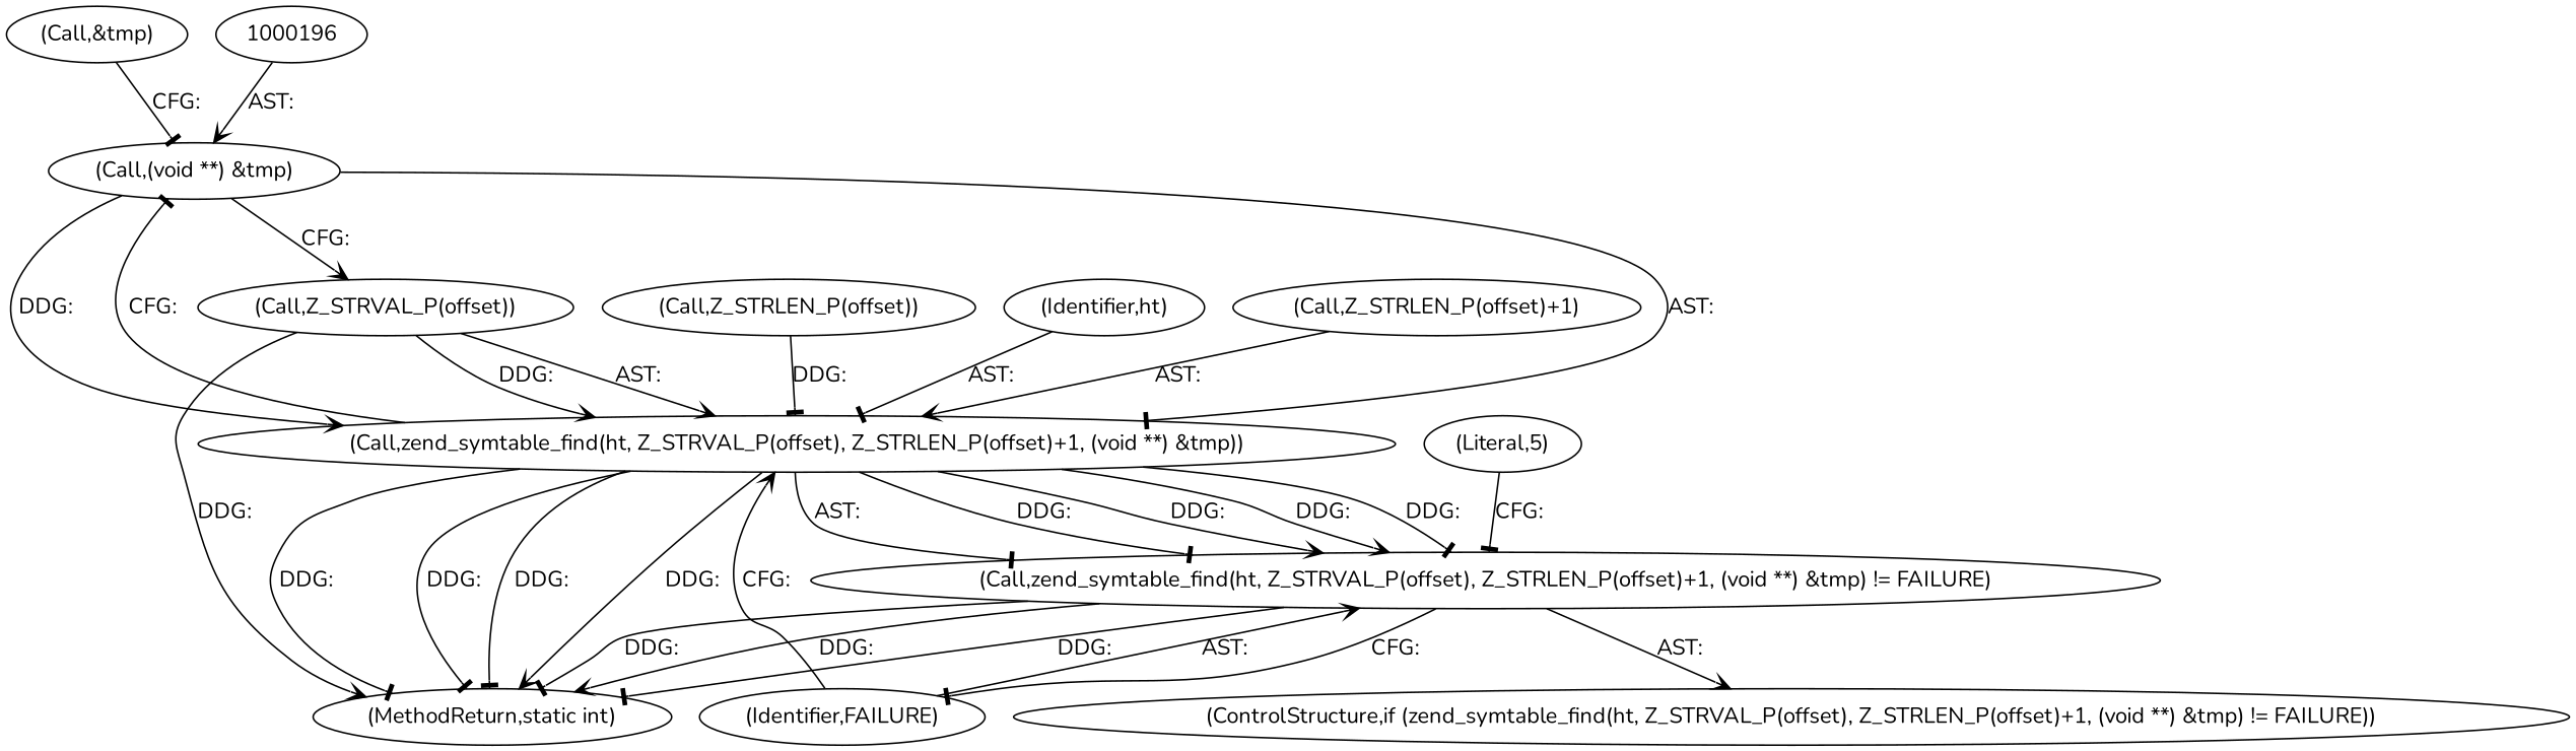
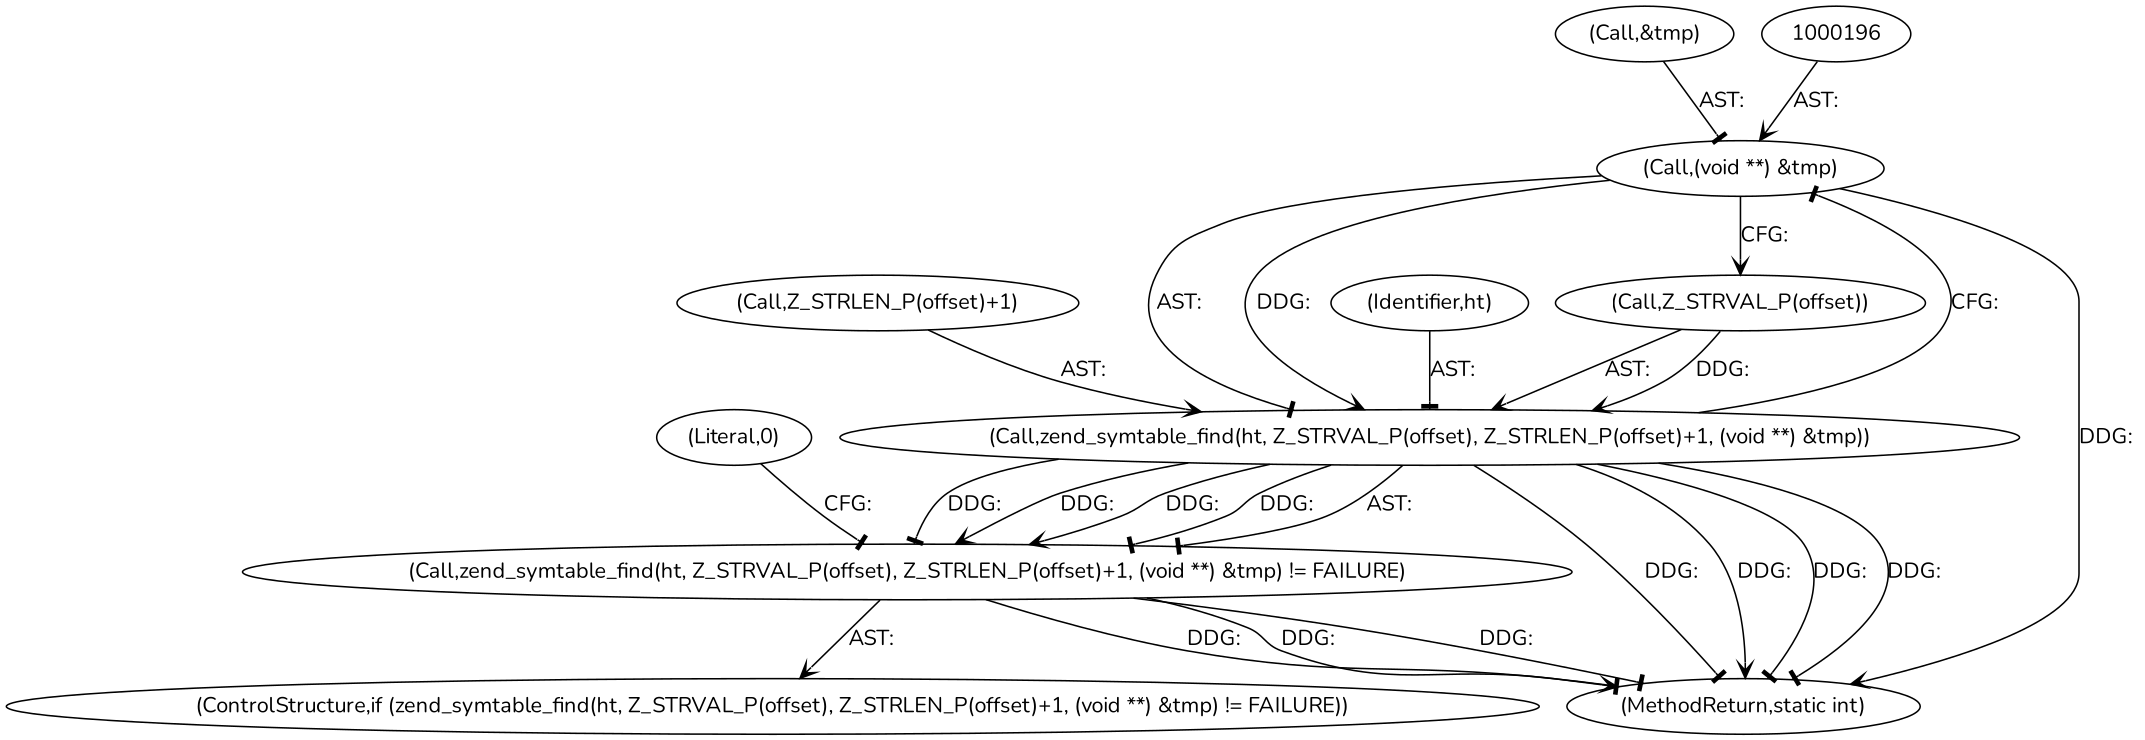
  digraph {
    fontname=Nunito
    node [fontname=Nunito]
    edge [arrowhead=tee fontname=Nunito]
    n1 [label="(Call,(void **) &tmp)"]
    n2 [label="(Call,zend_symtable_find(ht, Z_STRVAL_P(offset), Z_STRLEN_P(offset)+1, (void **) &tmp))"]
    n3 [label="(MethodReturn,static int)"]
    n4 [label="(Call,Z_STRVAL_P(offset))"]
    n5 [label="(Call,zend_symtable_find(ht, Z_STRVAL_P(offset), Z_STRLEN_P(offset)+1, (void **) &tmp) != FAILURE)"]
    n6 [label="(Call,&tmp)"]
    n7 [label="(ControlStructure,if (zend_symtable_find(ht, Z_STRVAL_P(offset), Z_STRLEN_P(offset)+1, (void **) &tmp) != FAILURE))"]
-   n8 [label="(Identifier,FAILURE)"]
-   n9 [label="(Call,Z_STRLEN_P(offset))"]
    n10 [label="(Identifier,ht)"]
    n11 [label="(Call,Z_STRLEN_P(offset)+1)"]
-   n12 [label="(Literal,5)"]
+   n12 [label="(Literal,0)"]
    1000196
    n1 -> n2 [label="AST: "]
    n1 -> n2 [arrowhead=vee label="DDG: "]
-   n4 -> n3 [arrowhead=vee label="DDG: "]
+   n1 -> n3 [arrowhead=vee label="DDG: "]
    n1 -> n4 [arrowhead=vee label="CFG: "]
    n2 -> n1 [label="CFG: "]
    n2 -> n3 [label="DDG: "]
    n2 -> n3 [arrowhead=vee label="DDG: "]
    n2 -> n3 [label="DDG: "]
    n2 -> n3 [label="DDG: "]
    n2 -> n5 [label="AST: "]
    n2 -> n5 [label="DDG: "]
    n2 -> n5 [arrowhead=vee label="DDG: "]
    n2 -> n5 [arrowhead=vee label="DDG: "]
    n2 -> n5 [label="DDG: "]
    n4 -> n2 [arrowhead=vee label="AST: "]
    n4 -> n2 [arrowhead=vee label="DDG: "]
    n5 -> n3 [label="DDG: "]
    n5 -> n3 [label="DDG: "]
    n5 -> n3 [arrowhead=vee label="DDG: "]
    n5 -> n7 [arrowhead=vee label="AST: "]
-   n5 -> n8 [label="CFG: "]
-   n6 -> n1 [label="CFG: "]
-   n8 -> n2 [arrowhead=vee label="CFG: "]
-   n8 -> n5 [arrowhead=vee label="AST: "]
-   n9 -> n2 [label="DDG: "]
+   n6 -> n1 [label="AST: "]
    n10 -> n2 [label="AST: "]
    n11 -> n2 [arrowhead=vee label="AST: "]
    n12 -> n5 [label="CFG: "]
    1000196 -> n1 [arrowhead=vee label="AST: "]
  }
